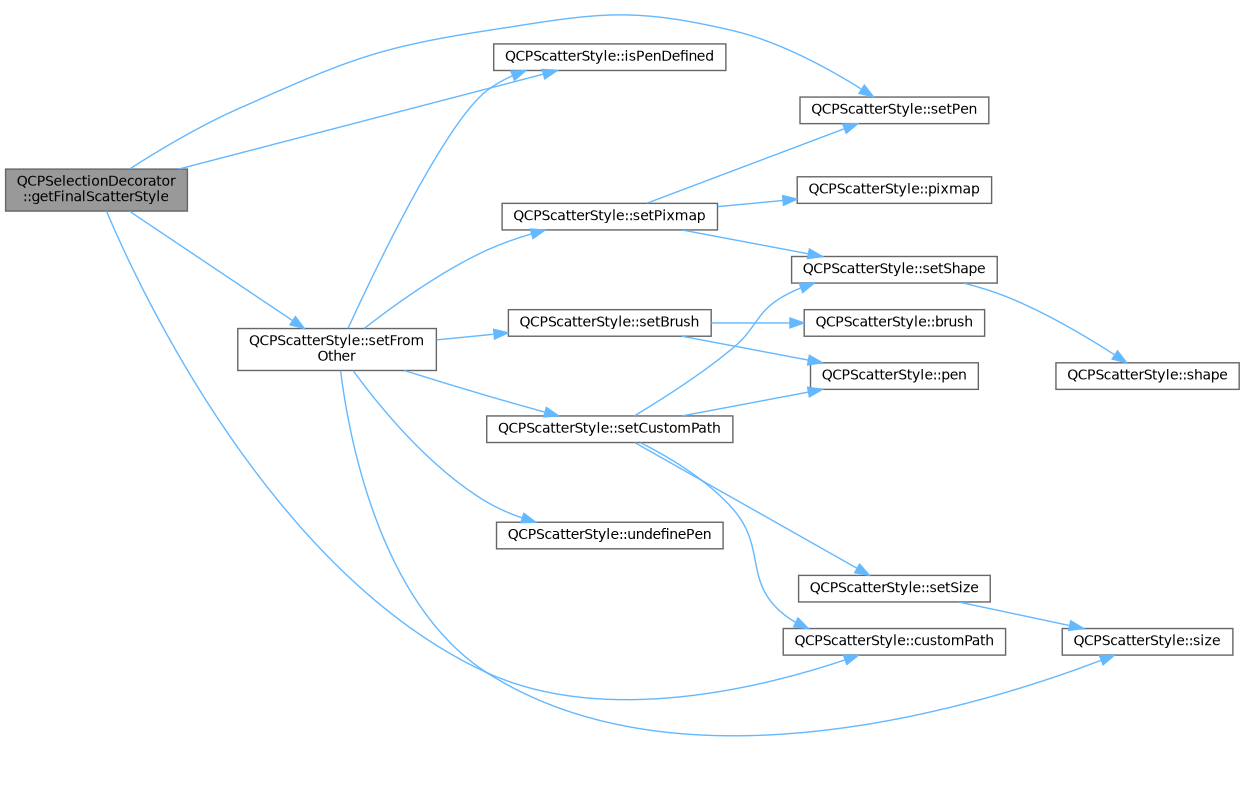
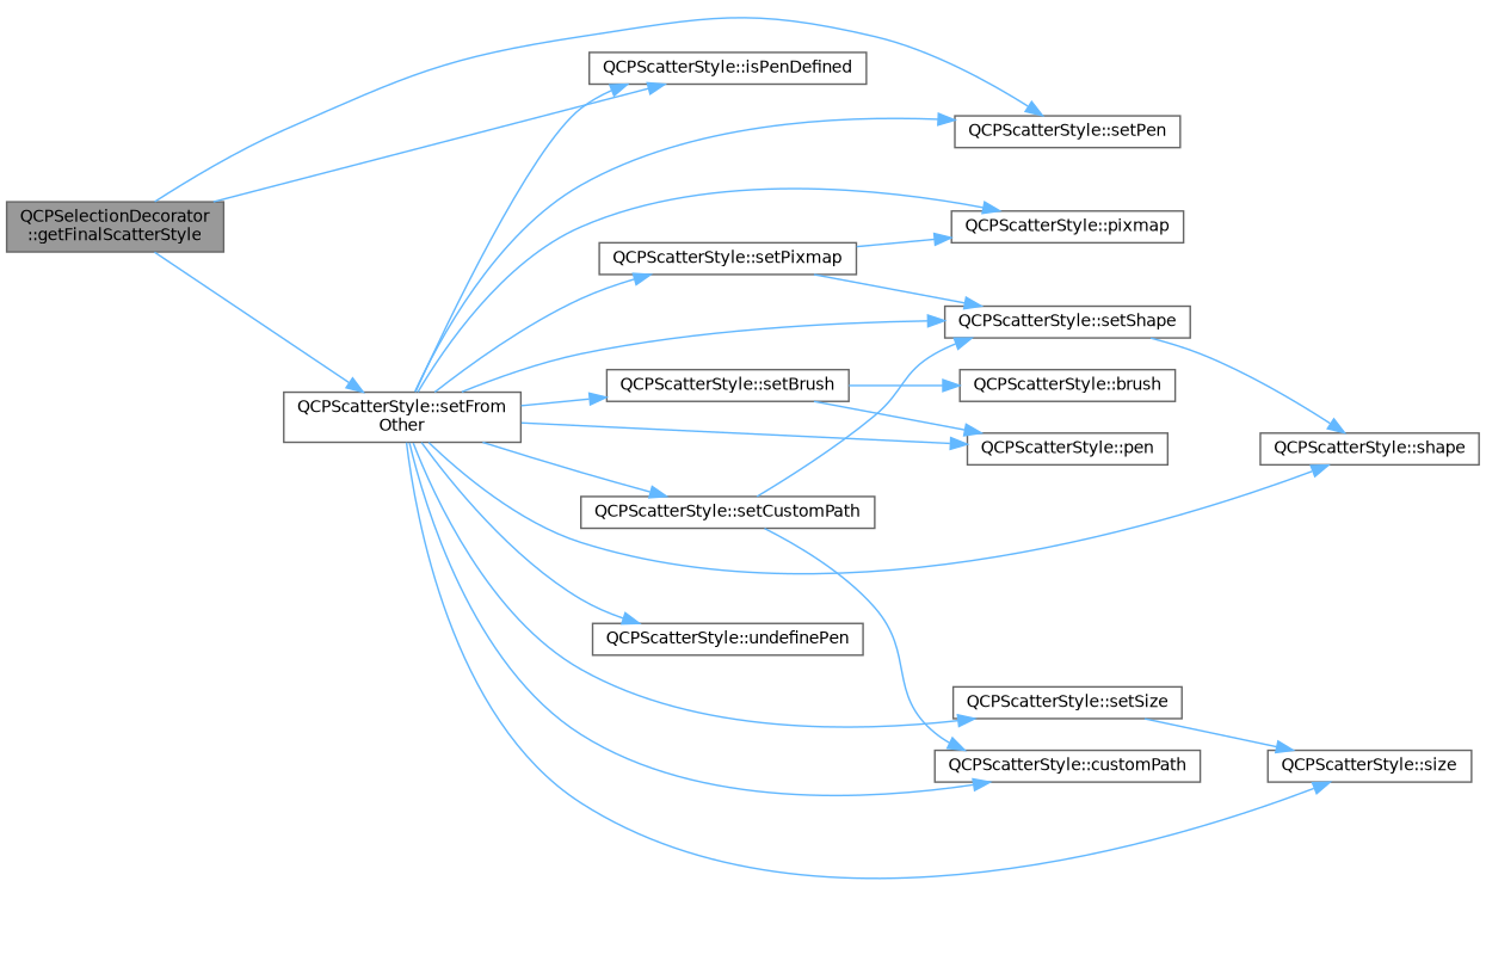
  digraph {
    rankdir=LR
    node [color=grey40 fillcolor=white fontname=Helvetica fontsize=10 shape=box style=filled]
    edge [color=steelblue1 fontname=Helvetica fontsize=10 labelfontname=Helvetica labelfontsize=10 style=solid]
    n1 [color=gray40 fillcolor=grey60 fontcolor=black height=0.2 label="QCPSelectionDecorator\l::getFinalScatterStyle" width=0.4]
    n2 [height=0.2 label="QCPScatterStyle::isPenDefined" width=0.4]
    n3 [height=0.2 label="QCPScatterStyle::setFrom\lOther" width=0.4]
    n4 [height=0.2 label="QCPScatterStyle::setPen" width=0.4]
    n5 [height=0.2 label="QCPScatterStyle::customPath" width=0.4]
    n6 [height=0.2 label="QCPScatterStyle::pen" width=0.4]
    n7 [height=0.2 label="QCPScatterStyle::pixmap" width=0.4]
    n8 [height=0.2 label="QCPScatterStyle::setBrush" width=0.4]
    n9 [height=0.2 label="QCPScatterStyle::setCustomPath" width=0.4]
    n10 [height=0.2 label="QCPScatterStyle::setShape" width=0.4]
    n11 [height=0.2 label="QCPScatterStyle::shape" width=0.4]
    n12 [height=0.2 label="QCPScatterStyle::setPixmap" width=0.4]
    n13 [height=0.2 label="QCPScatterStyle::setSize" width=0.4]
    n14 [height=0.2 label="QCPScatterStyle::size" width=0.4]
    n15 [height=0.2 label="QCPScatterStyle::undefinePen" width=0.4]
    n16 [height=0.2 label="QCPScatterStyle::brush" width=0.4]
    n1 -> n2
    n1 -> n3
    n1 -> n4
    n3 -> n2
-   n12 -> n4
-   n1 -> n5
-   n9 -> n6
+   n3 -> n4
+   n3 -> n5
+   n3 -> n6
+   n3 -> n7
    n3 -> n8
    n3 -> n9
+   n3 -> n10
+   n3 -> n11
    n3 -> n12
-   n9 -> n13
+   n3 -> n13
    n3 -> n14
    n3 -> n15
    n8 -> n6
    n8 -> n16
    n9 -> n5
    n9 -> n10
    n10 -> n11
    n12 -> n7
    n12 -> n10
    n13 -> n14
  }
